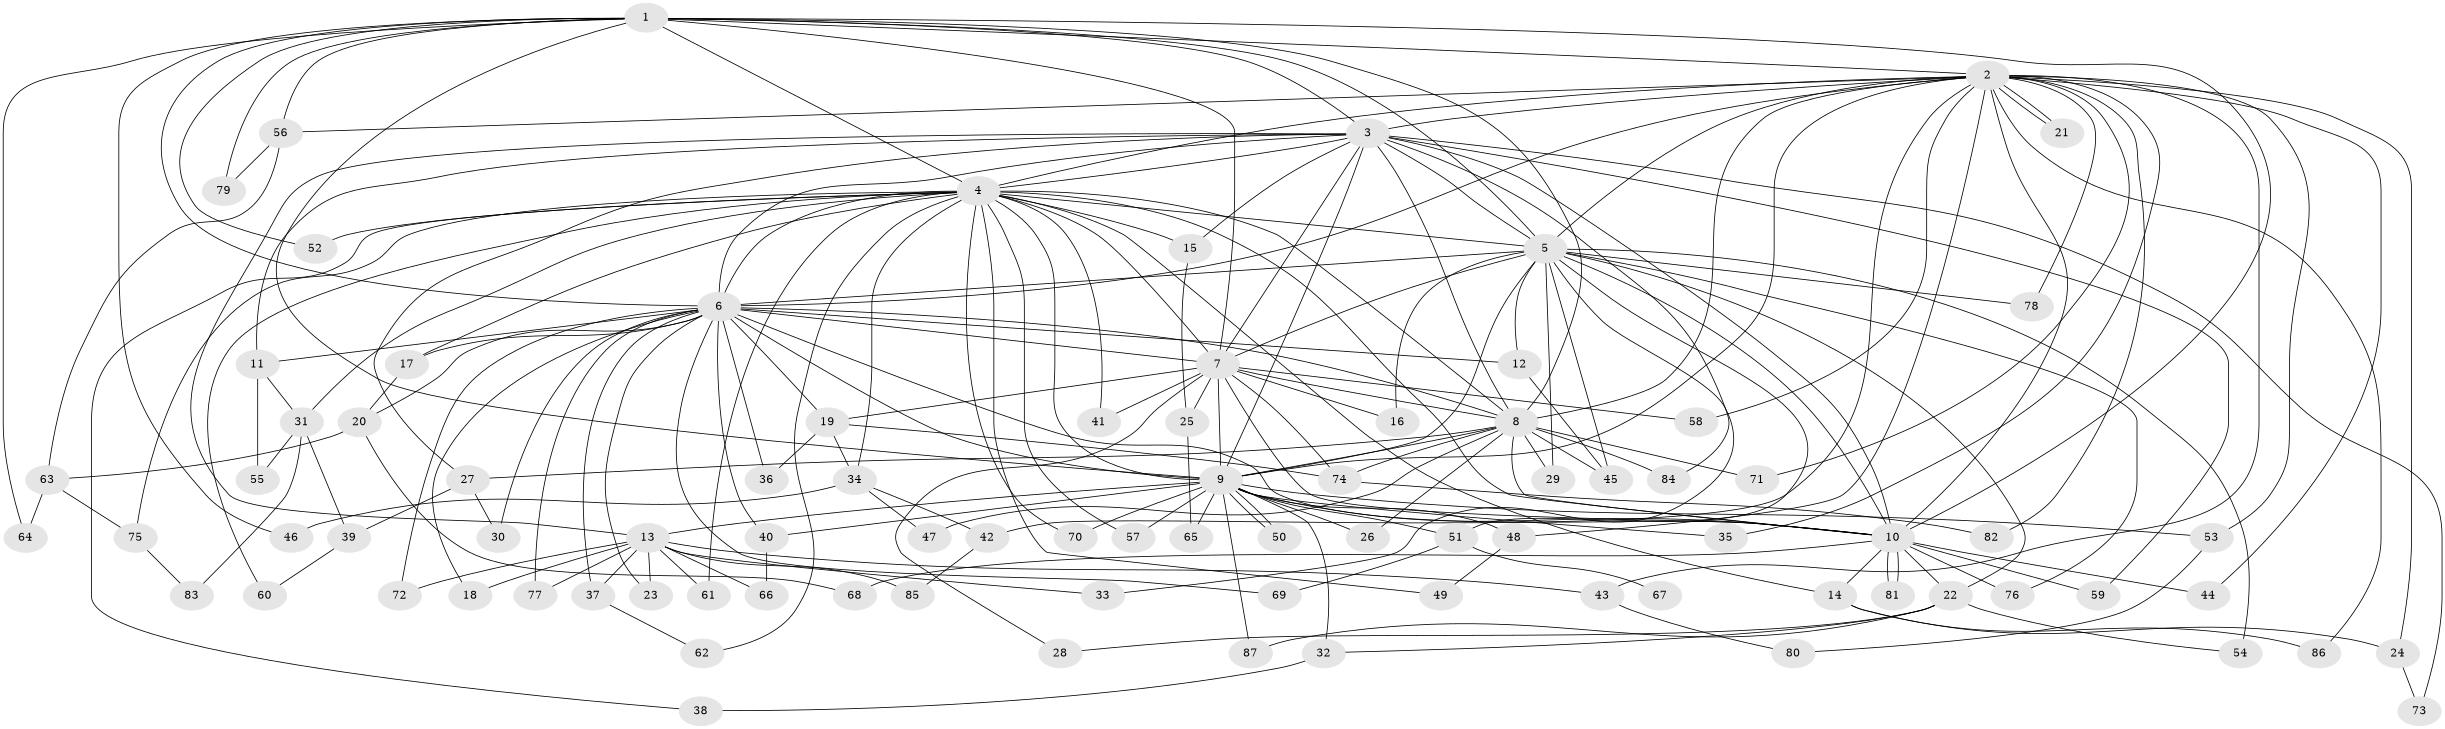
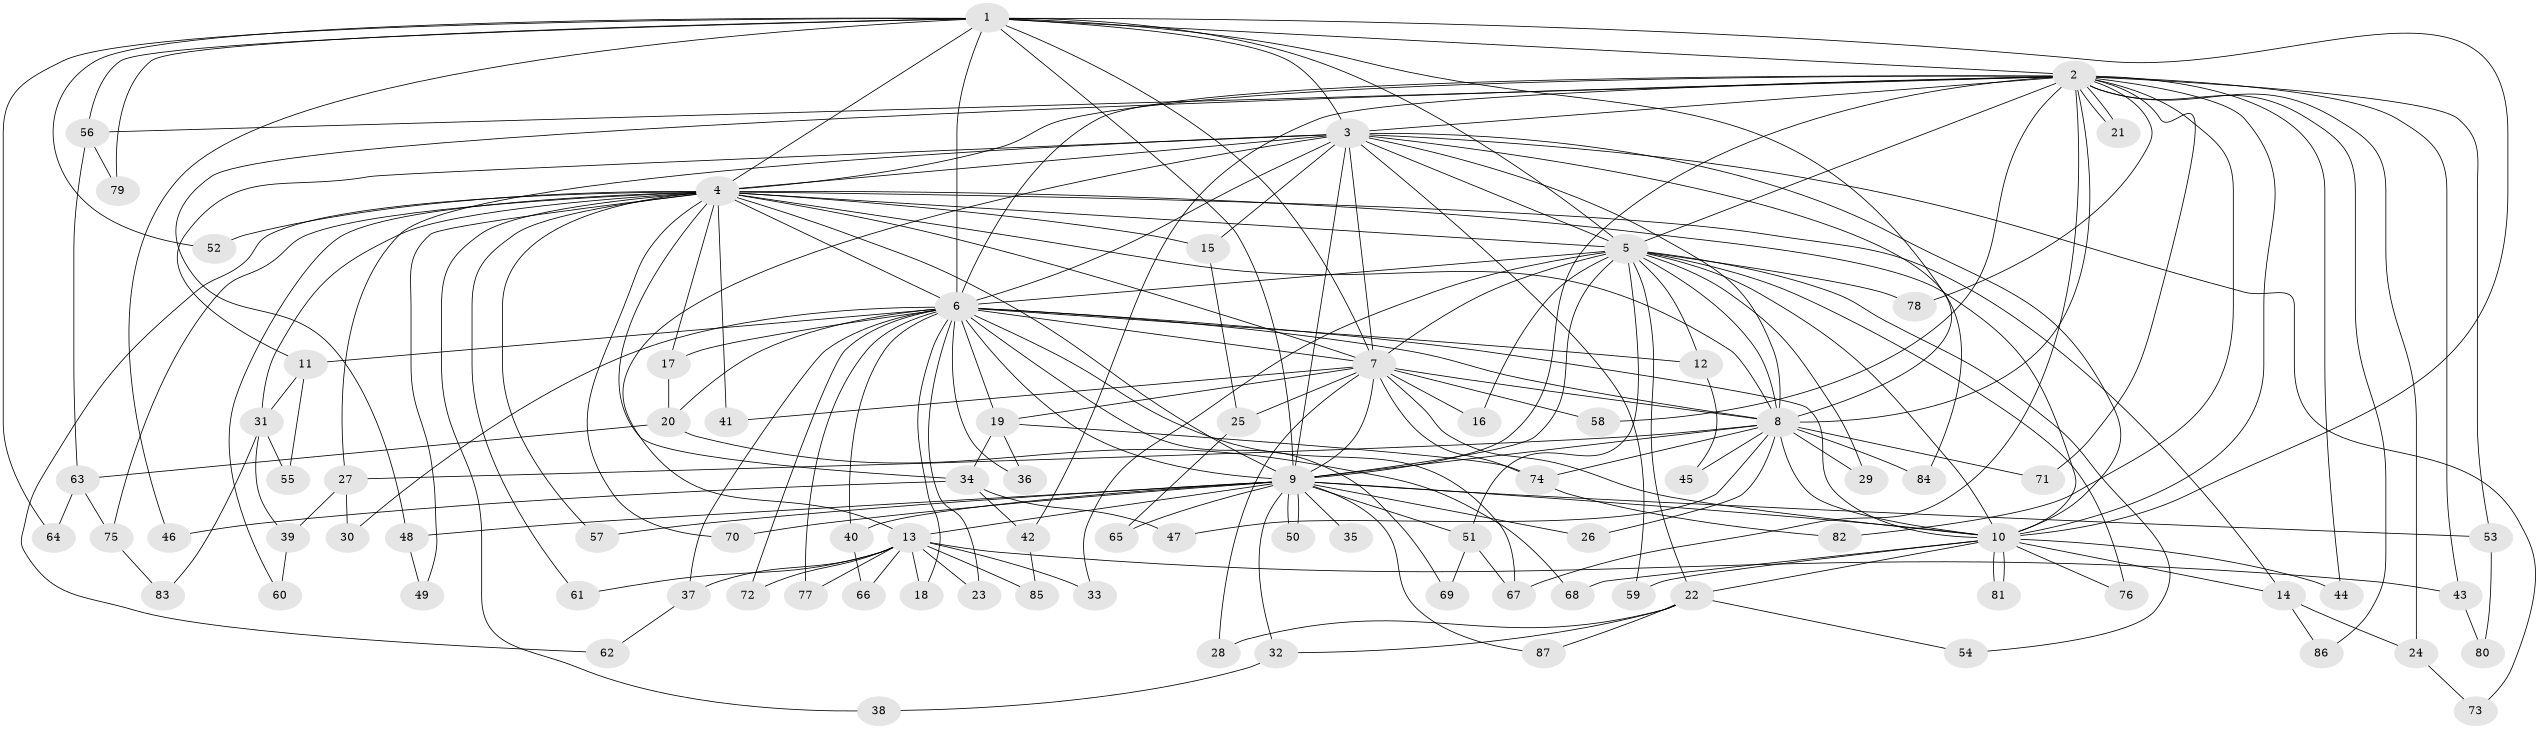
  graph {
    node [color=gray90 style=filled]
    1
    2
    3
    4
    5
    6
    7
    8
    9
    10
    46
    52
    56
    64
    79
    21
    24
    35
    42
    43
    44
    48
    53
    58
    71
    78
    82
    86
    11
    13
    15
    27
    59
    73
    84
    14
    17
    31
    34
    38
    41
    49
    57
    60
    61
    62
    70
    75
    12
    16
    22
    29
    33
    51
    54
    76
    18
    19
    20
    23
    30
    36
    37
    40
    67
    69
    72
    77
    25
    28
    26
    45
    47
    74
    32
    50
    65
    87
    68
    81
    63
    85
    80
    55
    66
    39
    83
    1 -- 2
    1 -- 3
    1 -- 4
    1 -- 5
    1 -- 6
    1 -- 7
    1 -- 8
    1 -- 9
    1 -- 10
    1 -- 46
    1 -- 52
    1 -- 56
    1 -- 64
    1 -- 79
    2 -- 3
    2 -- 4
    2 -- 5
    2 -- 6
    2 -- 8
    2 -- 9
    2 -- 10
    2 -- 56
    2 -- 21
    2 -- 21
    2 -- 24
-   2 -- 35
+   2 -- 67
    2 -- 42
    2 -- 43
    2 -- 44
    2 -- 48
    2 -- 53
    2 -- 58
    2 -- 71
    2 -- 78
    2 -- 82
    2 -- 86
    3 -- 4
    3 -- 5
    3 -- 6
    3 -- 7
    3 -- 8
    3 -- 9
    3 -- 10
    3 -- 11
    3 -- 13
    3 -- 15
    3 -- 27
    3 -- 59
    3 -- 73
    3 -- 84
    4 -- 5
    4 -- 6
    4 -- 7
    4 -- 8
    4 -- 9
    4 -- 10
    4 -- 52
    4 -- 15
    4 -- 14
    4 -- 17
    4 -- 31
    4 -- 34
    4 -- 38
    4 -- 41
    4 -- 49
    4 -- 57
    4 -- 60
    4 -- 61
    4 -- 62
    4 -- 70
    4 -- 75
    5 -- 6
    5 -- 7
-   5 -- 45
+   5 -- 8
    5 -- 9
    5 -- 10
    5 -- 78
    5 -- 12
    5 -- 16
    5 -- 22
    5 -- 29
    5 -- 33
    5 -- 51
    5 -- 54
    5 -- 76
    6 -- 7
    6 -- 8
    6 -- 9
    6 -- 10
    6 -- 11
    6 -- 17
    6 -- 12
    6 -- 18
    6 -- 19
    6 -- 20
    6 -- 23
    6 -- 30
    6 -- 36
    6 -- 37
    6 -- 40
+   6 -- 67
    6 -- 69
    6 -- 72
    6 -- 77
    7 -- 8
    7 -- 9
    7 -- 10
    7 -- 58
    7 -- 41
    7 -- 16
    7 -- 19
    7 -- 25
    7 -- 28
    8 -- 9
    8 -- 10
    8 -- 71
    8 -- 27
    8 -- 84
    8 -- 29
    8 -- 26
    8 -- 45
    8 -- 47
    8 -- 74
    9 -- 10
    9 -- 35
    9 -- 48
    9 -- 53
    9 -- 13
    9 -- 57
    9 -- 70
    9 -- 51
    9 -- 40
    9 -- 26
    9 -- 32
    9 -- 50
    9 -- 50
    9 -- 65
    9 -- 87
    10 -- 44
    10 -- 59
    10 -- 14
    10 -- 22
    10 -- 76
    10 -- 68
    10 -- 81
    10 -- 81
    56 -- 79
    56 -- 63
    24 -- 73
    42 -- 85
    43 -- 80
    48 -- 49
    53 -- 80
    11 -- 31
    11 -- 55
    13 -- 43
    13 -- 61
    13 -- 33
    13 -- 18
    13 -- 23
    13 -- 37
    13 -- 72
    13 -- 77
    13 -- 85
    13 -- 66
    15 -- 25
    27 -- 30
    27 -- 39
    14 -- 24
    14 -- 86
    17 -- 20
    31 -- 55
    31 -- 39
    31 -- 83
    34 -- 46
    34 -- 42
    34 -- 47
    75 -- 83
    12 -- 45
    22 -- 54
    22 -- 28
    22 -- 32
    22 -- 87
    51 -- 67
    51 -- 69
    19 -- 34
    19 -- 36
    19 -- 74
    20 -- 68
    20 -- 63
    37 -- 62
    40 -- 66
    25 -- 65
    74 -- 7
    74 -- 82
    32 -- 38
    63 -- 64
    63 -- 75
    39 -- 60
  }
